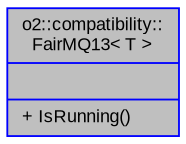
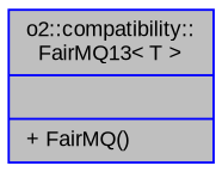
  digraph {
    fontname="Liberation Sans"
-   n1 [color=blue fillcolor=grey75 fontcolor=black fontname="Liberation Sans" fontsize=10 height=0.2 label="{o2::compatibility::\lFairMQ13\< T \>\n||+ IsRunning()\l}" shape=record style=filled width=0.4]
+   n1 [color=blue fillcolor=grey75 fontcolor=black fontname="Liberation Sans" fontsize=10 height=0.2 label="{o2::compatibility::\lFairMQ13\< T \>\n||+ FairMQ()\l}" shape=record style=filled width=0.4]
  }
